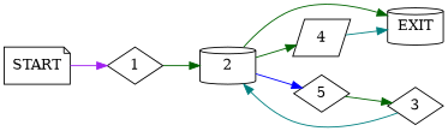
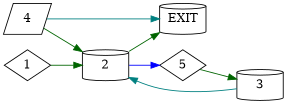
  digraph {
    rankdir=LR
    node [shape=diamond]
    edge [color=darkgreen]
-   n1 [label=START shape=note]
    1
    2 [shape=cylinder]
    n4 [label=EXIT shape=cylinder]
    4 [shape=parallelogram]
    5
-   3
-   n1 -> 1 [color=purple]
+   3 [shape=cylinder]
    1 -> 2
    2 -> n4
-   2 -> 4
+   4 -> 2
    2 -> 5 [color=blue]
    4 -> n4 [color=teal]
    5 -> 3
    3 -> 2 [color=teal]
  }
